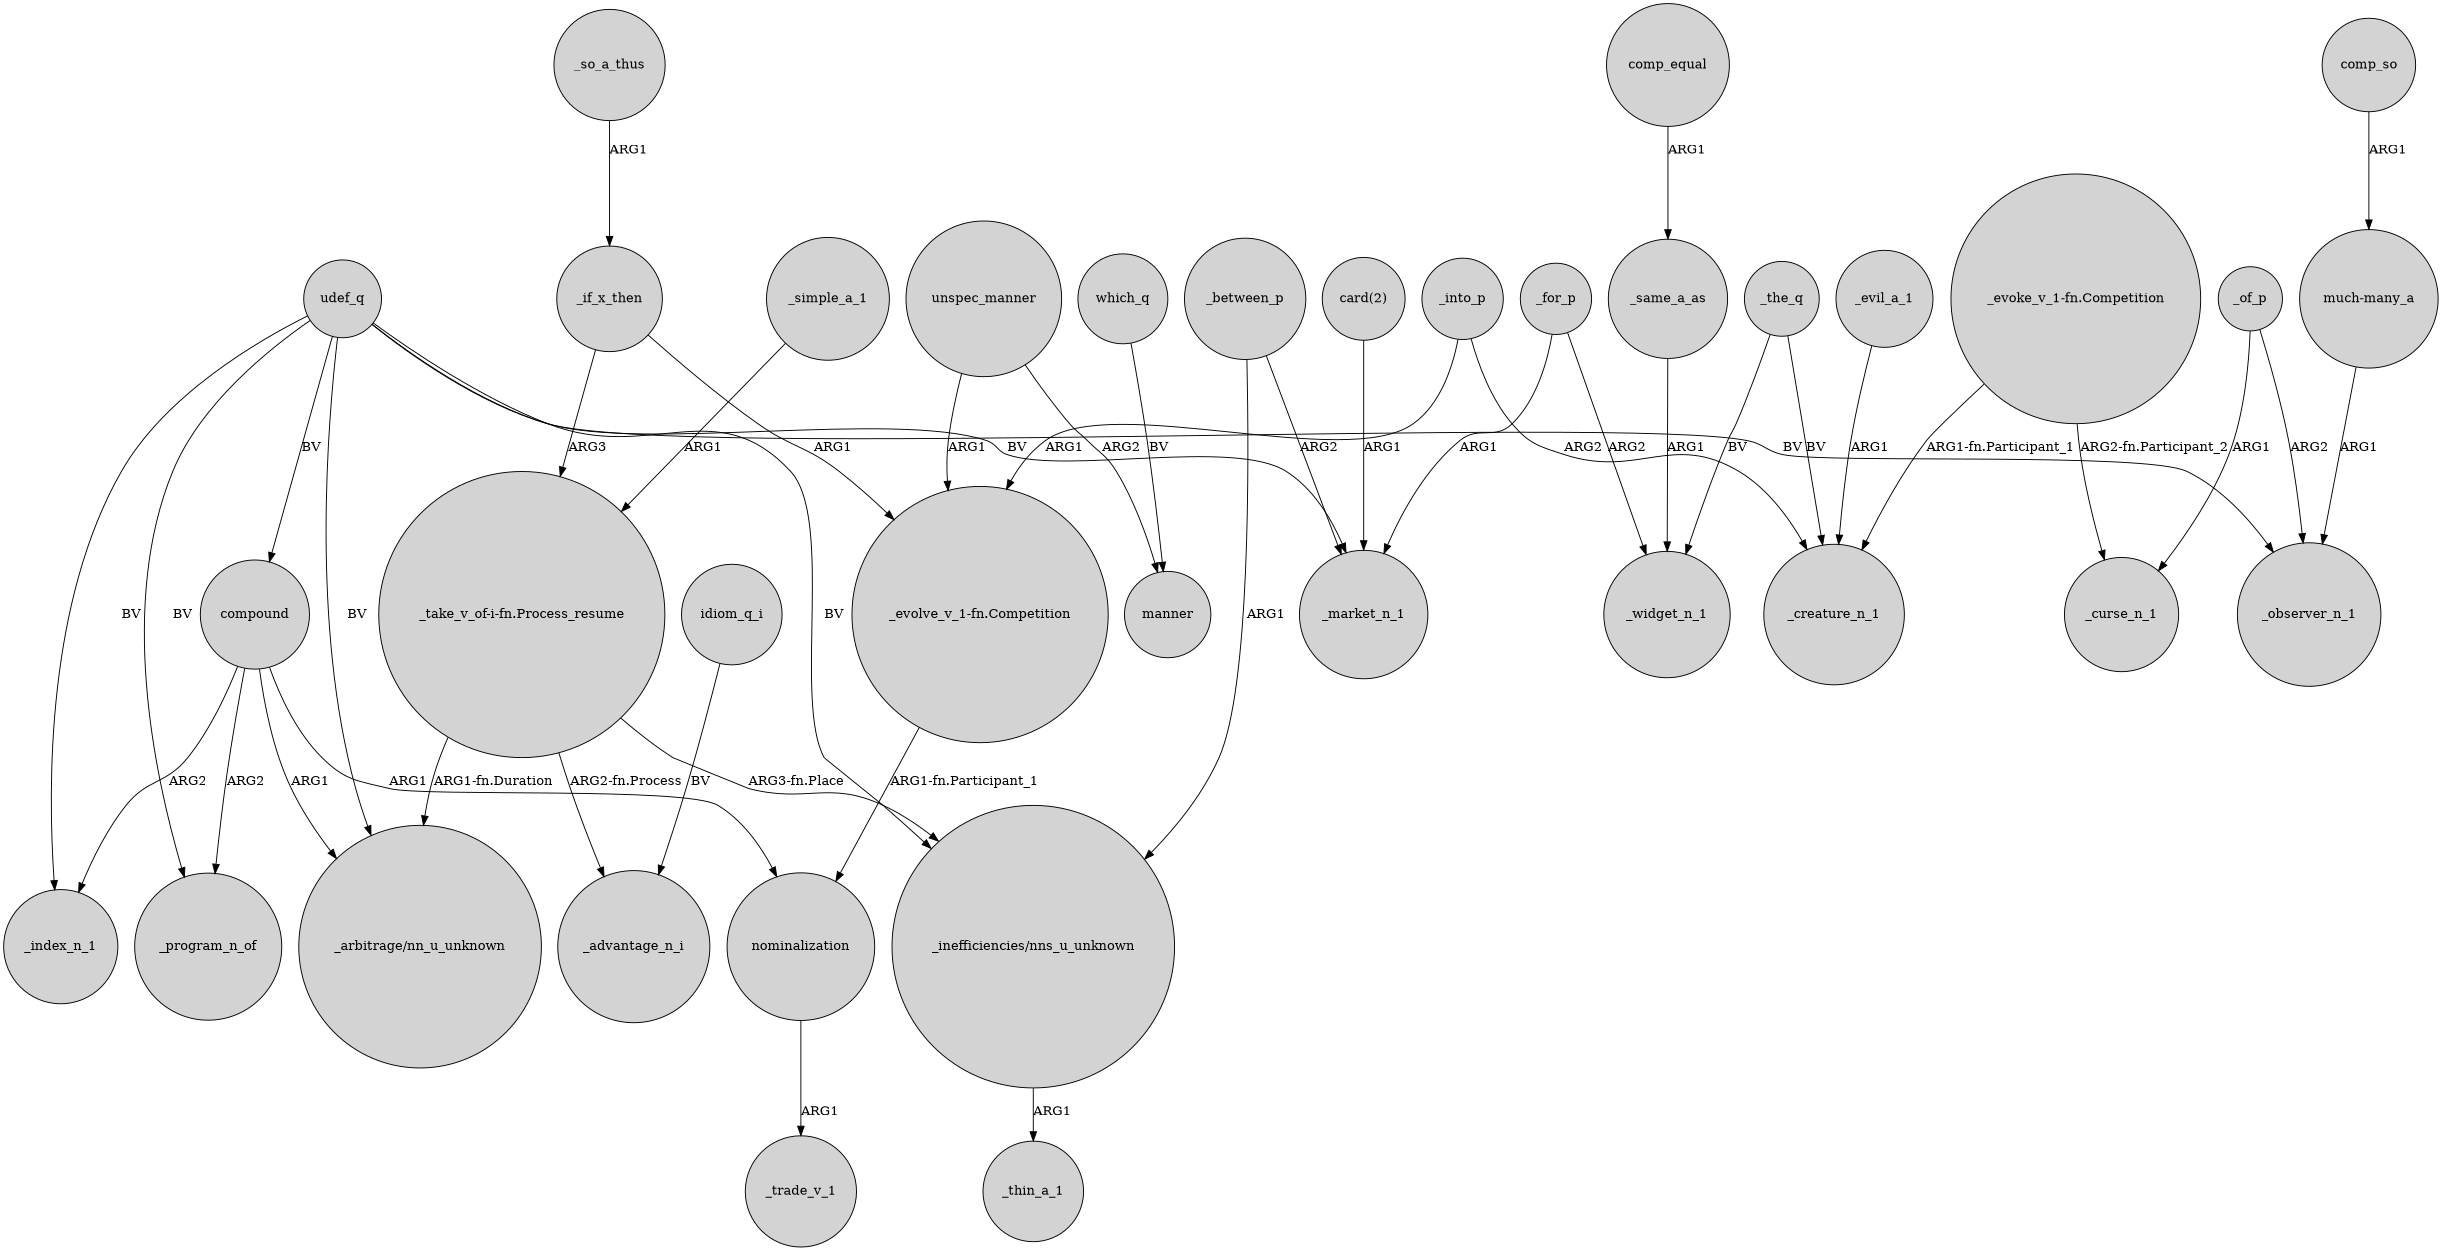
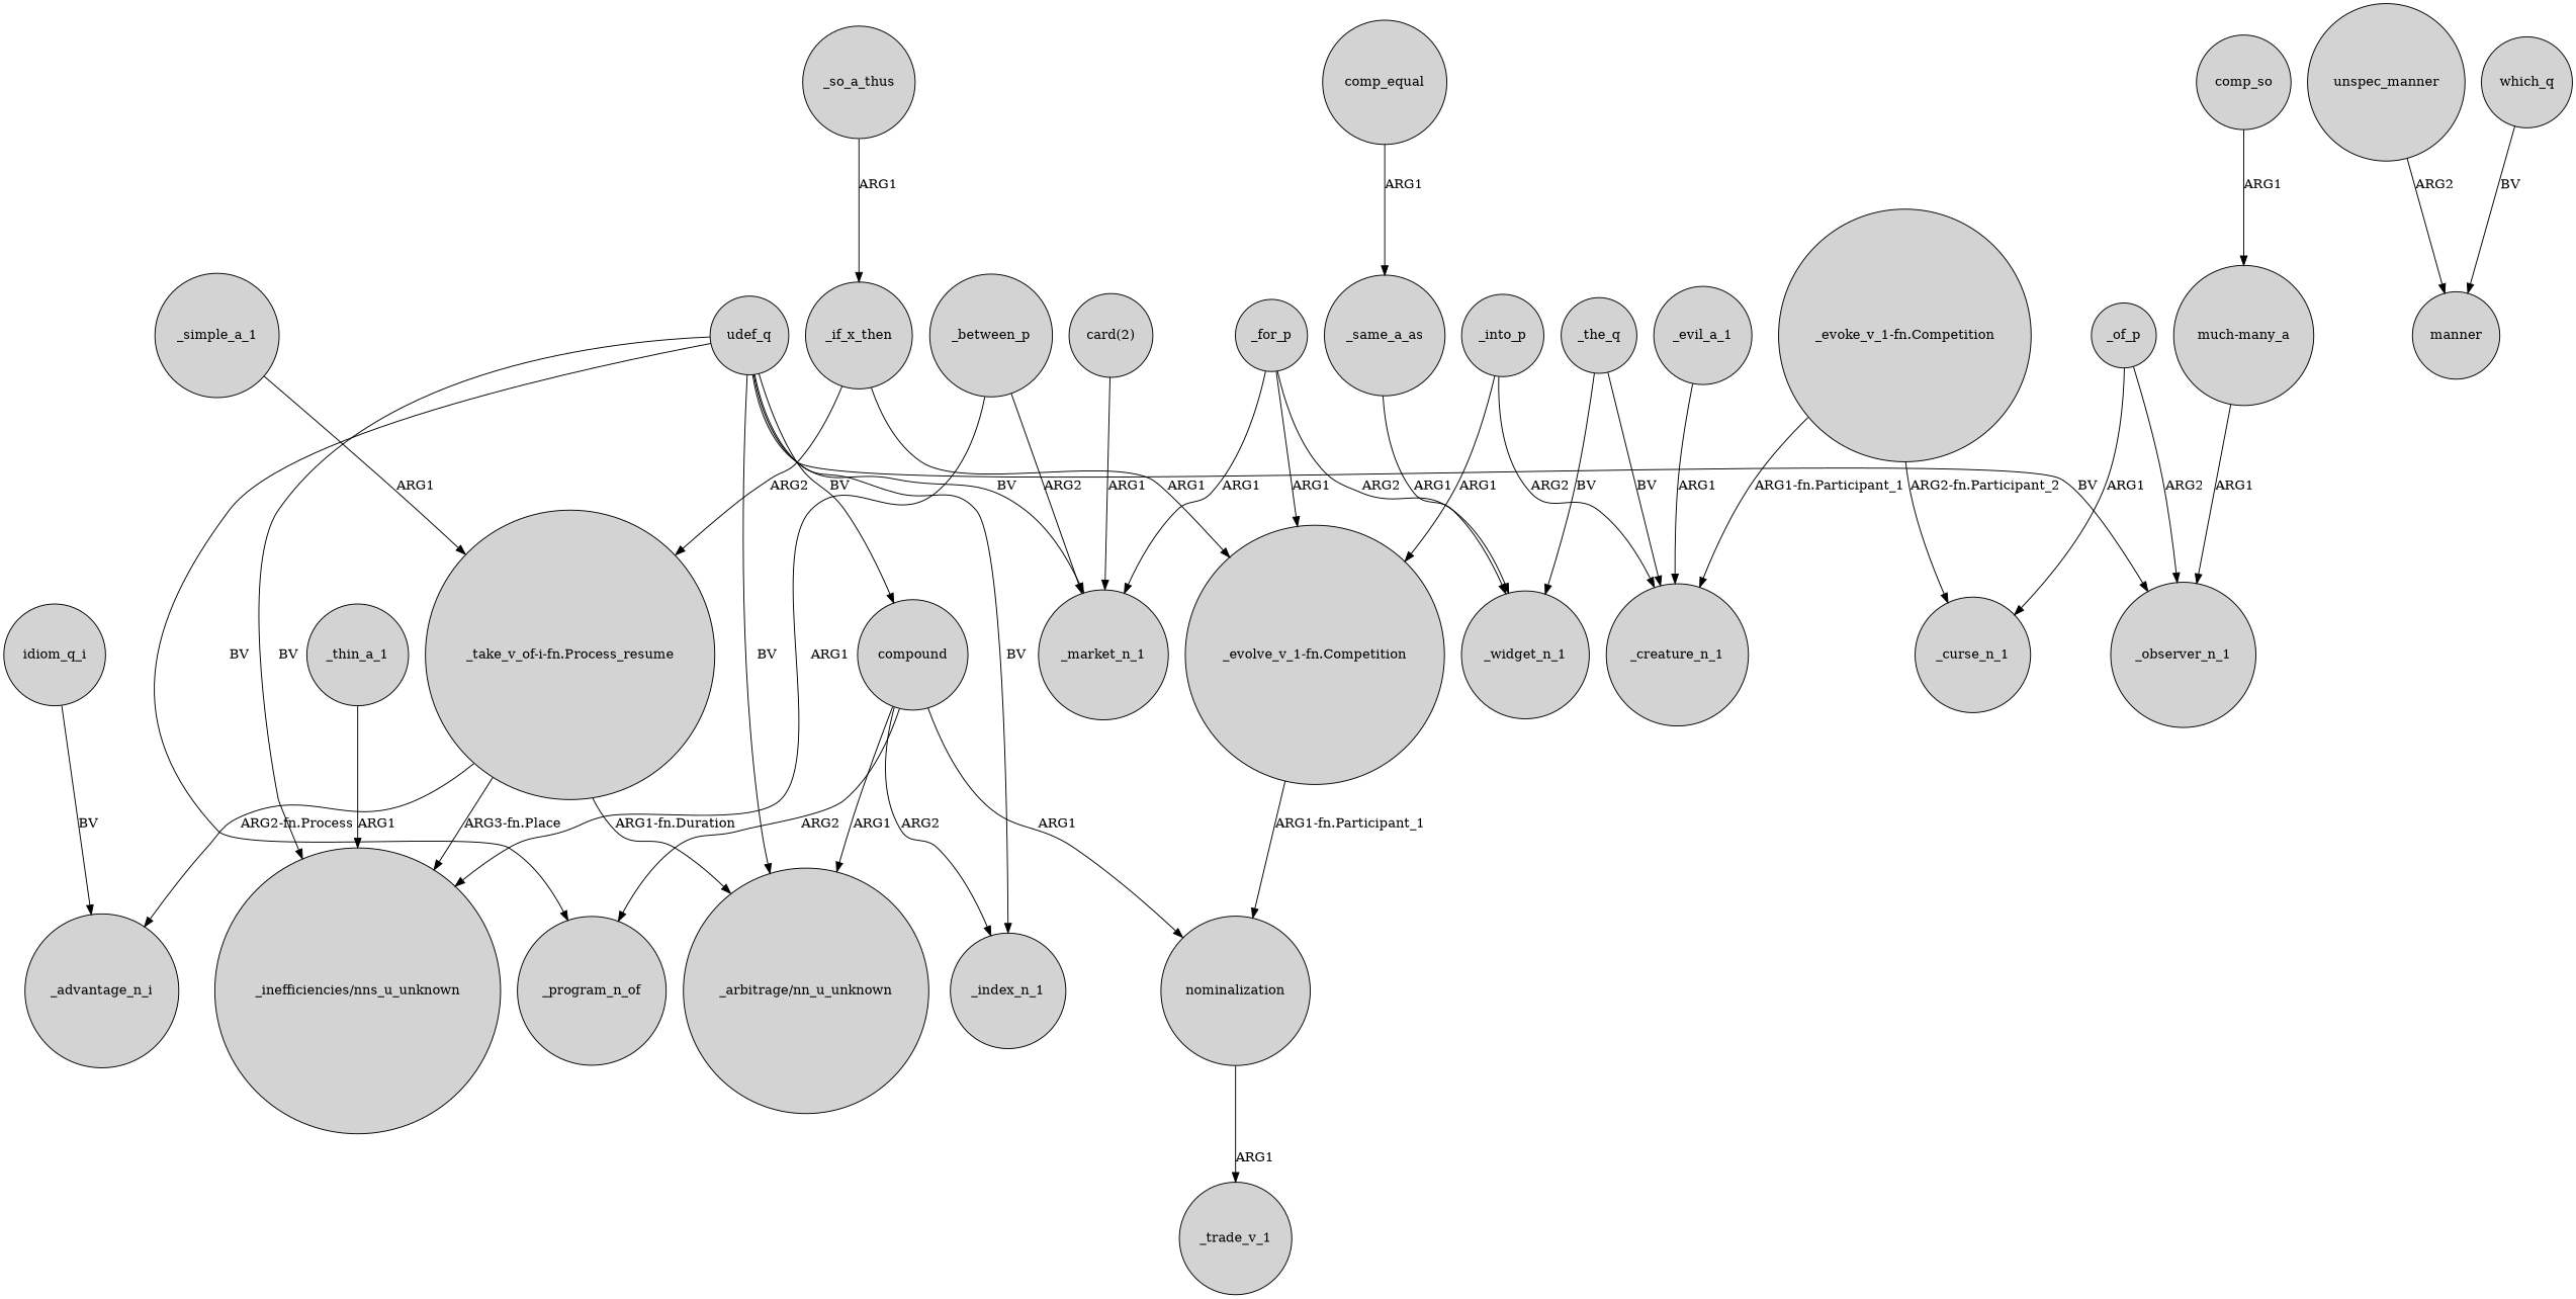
  digraph {
    node [shape=circle style=filled]
    "_take_v_of-i-fn.Process_resume"
    _advantage_n_i
    "_inefficiencies/nns_u_unknown"
    "_arbitrage/nn_u_unknown"
    _same_a_as
    _widget_n_1
    udef_q
    _market_n_1
    _observer_n_1
    _index_n_1
    _program_n_of
    compound
    nominalization
    _trade_v_1
    _thin_a_1
    unspec_manner
    manner
    "_evolve_v_1-fn.Competition"
    _if_x_then
    _the_q
    _creature_n_1
    _between_p
    _for_p
    _into_p
    _of_p
    _curse_n_1
    _simple_a_1
    _so_a_thus
    _evil_a_1
    "_evoke_v_1-fn.Competition"
    "card(2)"
    "much-many_a"
    which_q
    comp_so
    idiom_q_i
    comp_equal
    "_take_v_of-i-fn.Process_resume" -> _advantage_n_i [label="ARG2-fn.Process"]
    "_take_v_of-i-fn.Process_resume" -> "_inefficiencies/nns_u_unknown" [label="ARG3-fn.Place"]
    "_take_v_of-i-fn.Process_resume" -> "_arbitrage/nn_u_unknown" [label="ARG1-fn.Duration"]
    _same_a_as -> _widget_n_1 [label=ARG1]
    udef_q -> "_inefficiencies/nns_u_unknown" [label=BV]
    udef_q -> "_arbitrage/nn_u_unknown" [label=BV]
    udef_q -> _market_n_1 [label=BV]
    udef_q -> _observer_n_1 [label=BV]
    udef_q -> _index_n_1 [label=BV]
    udef_q -> _program_n_of [label=BV]
    udef_q -> compound [label=BV]
    compound -> "_arbitrage/nn_u_unknown" [label=ARG1]
    compound -> _index_n_1 [label=ARG2]
    compound -> _program_n_of [label=ARG2]
    compound -> nominalization [label=ARG1]
    nominalization -> _trade_v_1 [label=ARG1]
-   "_inefficiencies/nns_u_unknown" -> _thin_a_1 [label=ARG1]
+   _thin_a_1 -> "_inefficiencies/nns_u_unknown" [label=ARG1]
    unspec_manner -> manner [label=ARG2]
-   unspec_manner -> "_evolve_v_1-fn.Competition" [label=ARG1]
+   _for_p -> "_evolve_v_1-fn.Competition" [label=ARG1]
    "_evolve_v_1-fn.Competition" -> nominalization [label="ARG1-fn.Participant_1"]
-   _if_x_then -> "_take_v_of-i-fn.Process_resume" [label=ARG3]
+   _if_x_then -> "_take_v_of-i-fn.Process_resume" [label=ARG2]
    _if_x_then -> "_evolve_v_1-fn.Competition" [label=ARG1]
    _the_q -> _widget_n_1 [label=BV]
    _the_q -> _creature_n_1 [label=BV]
    _between_p -> "_inefficiencies/nns_u_unknown" [label=ARG1]
    _between_p -> _market_n_1 [label=ARG2]
    _for_p -> _widget_n_1 [label=ARG2]
    _for_p -> _market_n_1 [label=ARG1]
    _into_p -> "_evolve_v_1-fn.Competition" [label=ARG1]
    _into_p -> _creature_n_1 [label=ARG2]
    _of_p -> _observer_n_1 [label=ARG2]
    _of_p -> _curse_n_1 [label=ARG1]
    _simple_a_1 -> "_take_v_of-i-fn.Process_resume" [label=ARG1]
    _so_a_thus -> _if_x_then [label=ARG1]
    _evil_a_1 -> _creature_n_1 [label=ARG1]
    "_evoke_v_1-fn.Competition" -> _creature_n_1 [label="ARG1-fn.Participant_1"]
    "_evoke_v_1-fn.Competition" -> _curse_n_1 [label="ARG2-fn.Participant_2"]
    "card(2)" -> _market_n_1 [label=ARG1]
    "much-many_a" -> _observer_n_1 [label=ARG1]
    which_q -> manner [label=BV]
    comp_so -> "much-many_a" [label=ARG1]
    idiom_q_i -> _advantage_n_i [label=BV]
    comp_equal -> _same_a_as [label=ARG1]
  }
